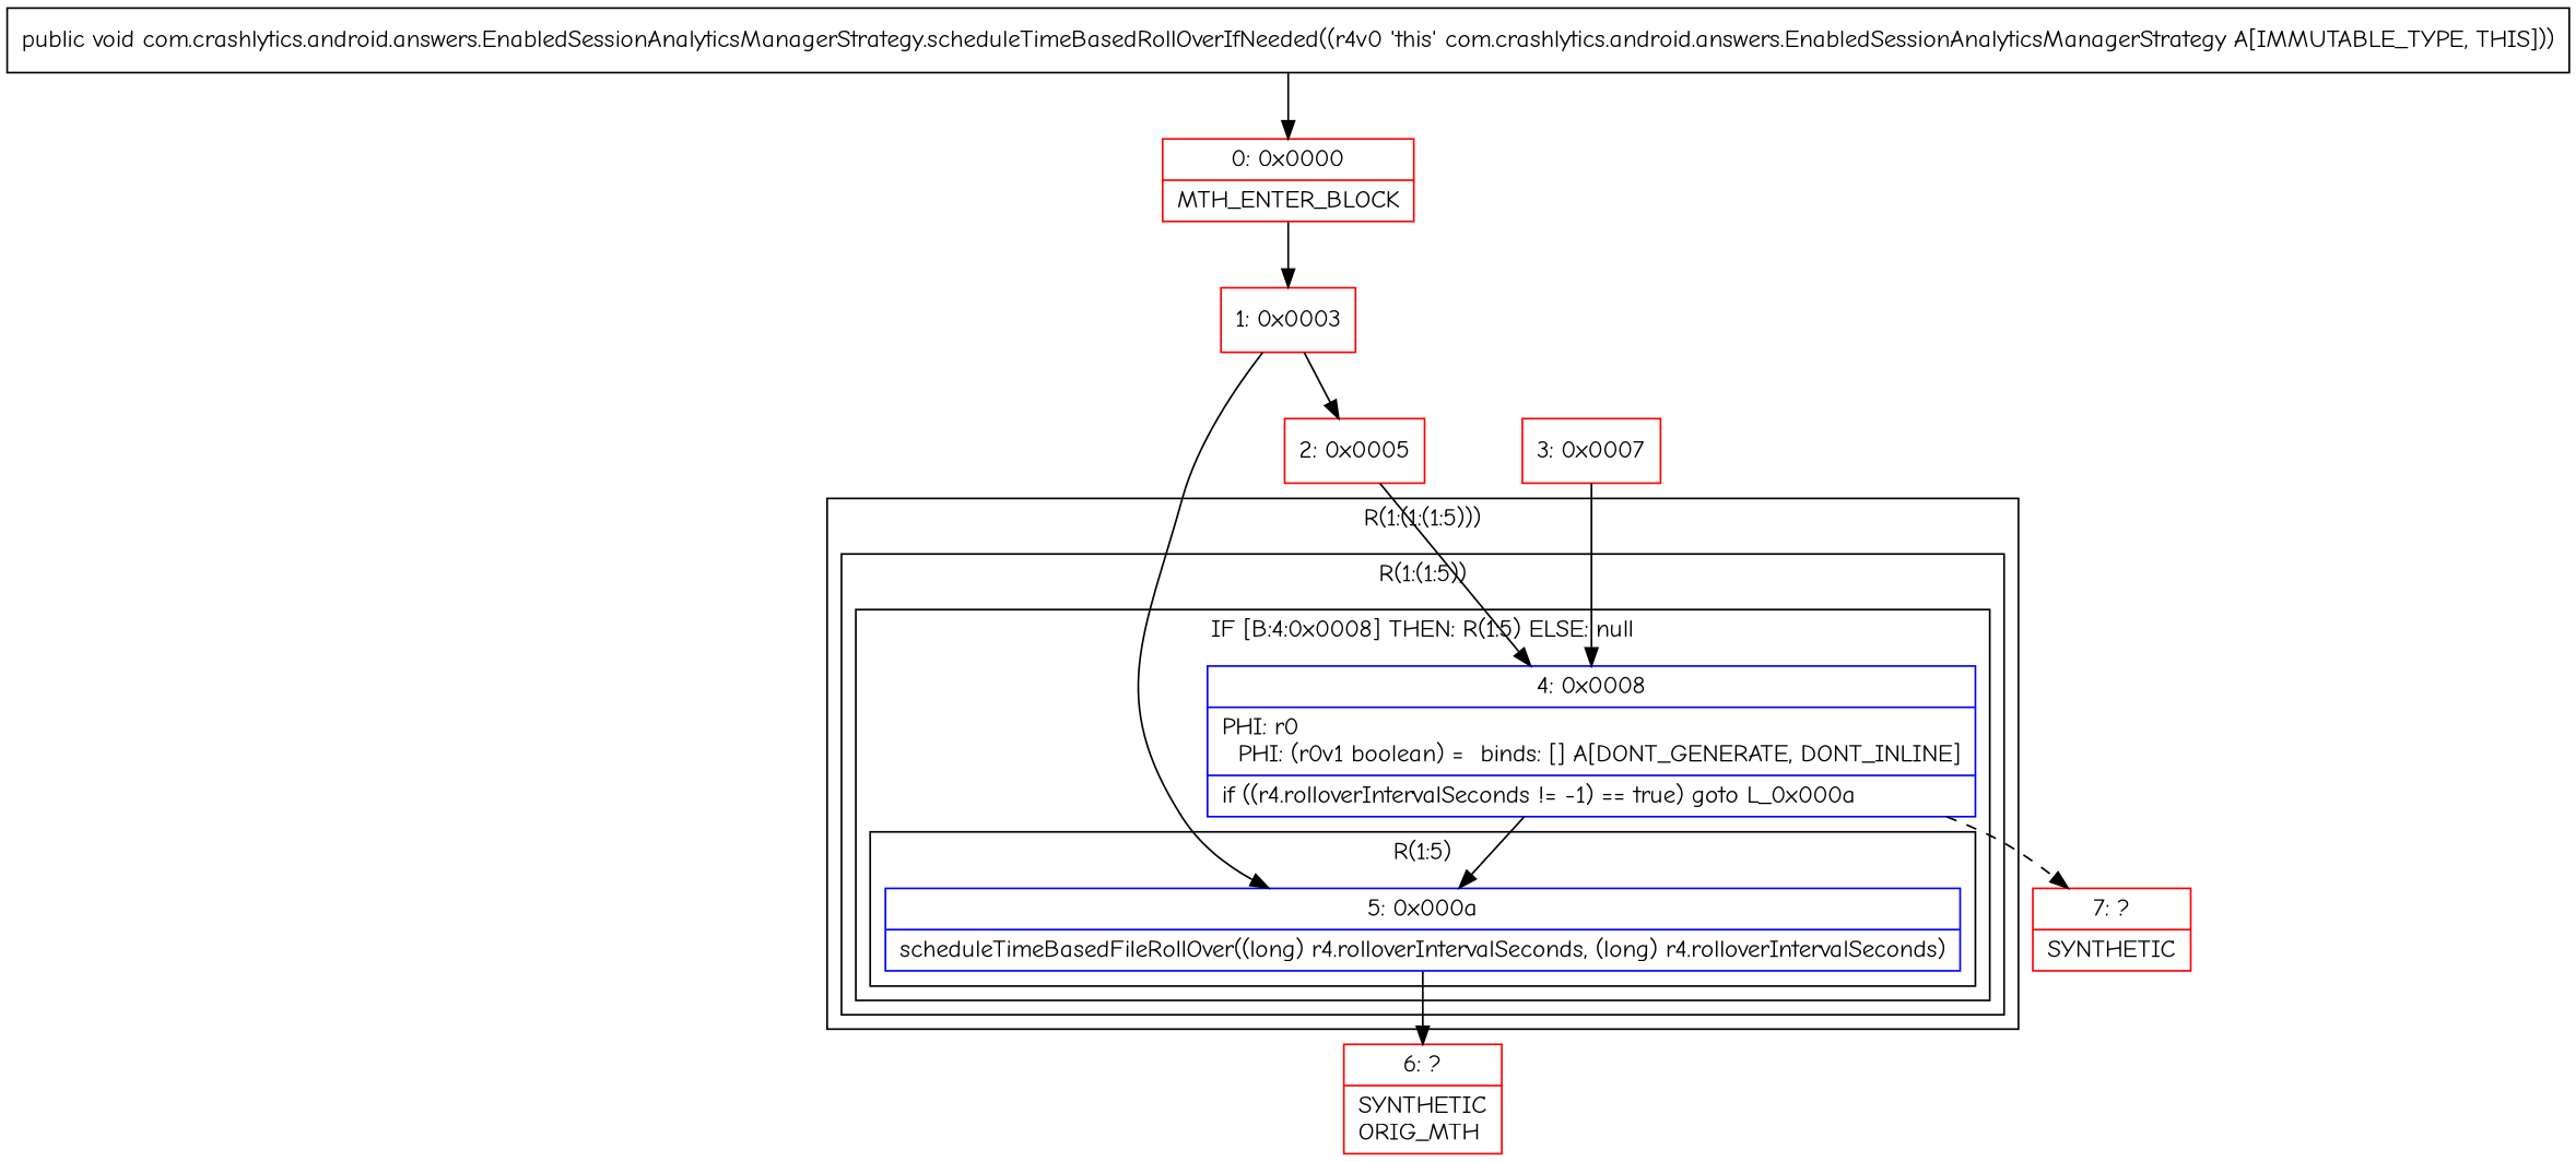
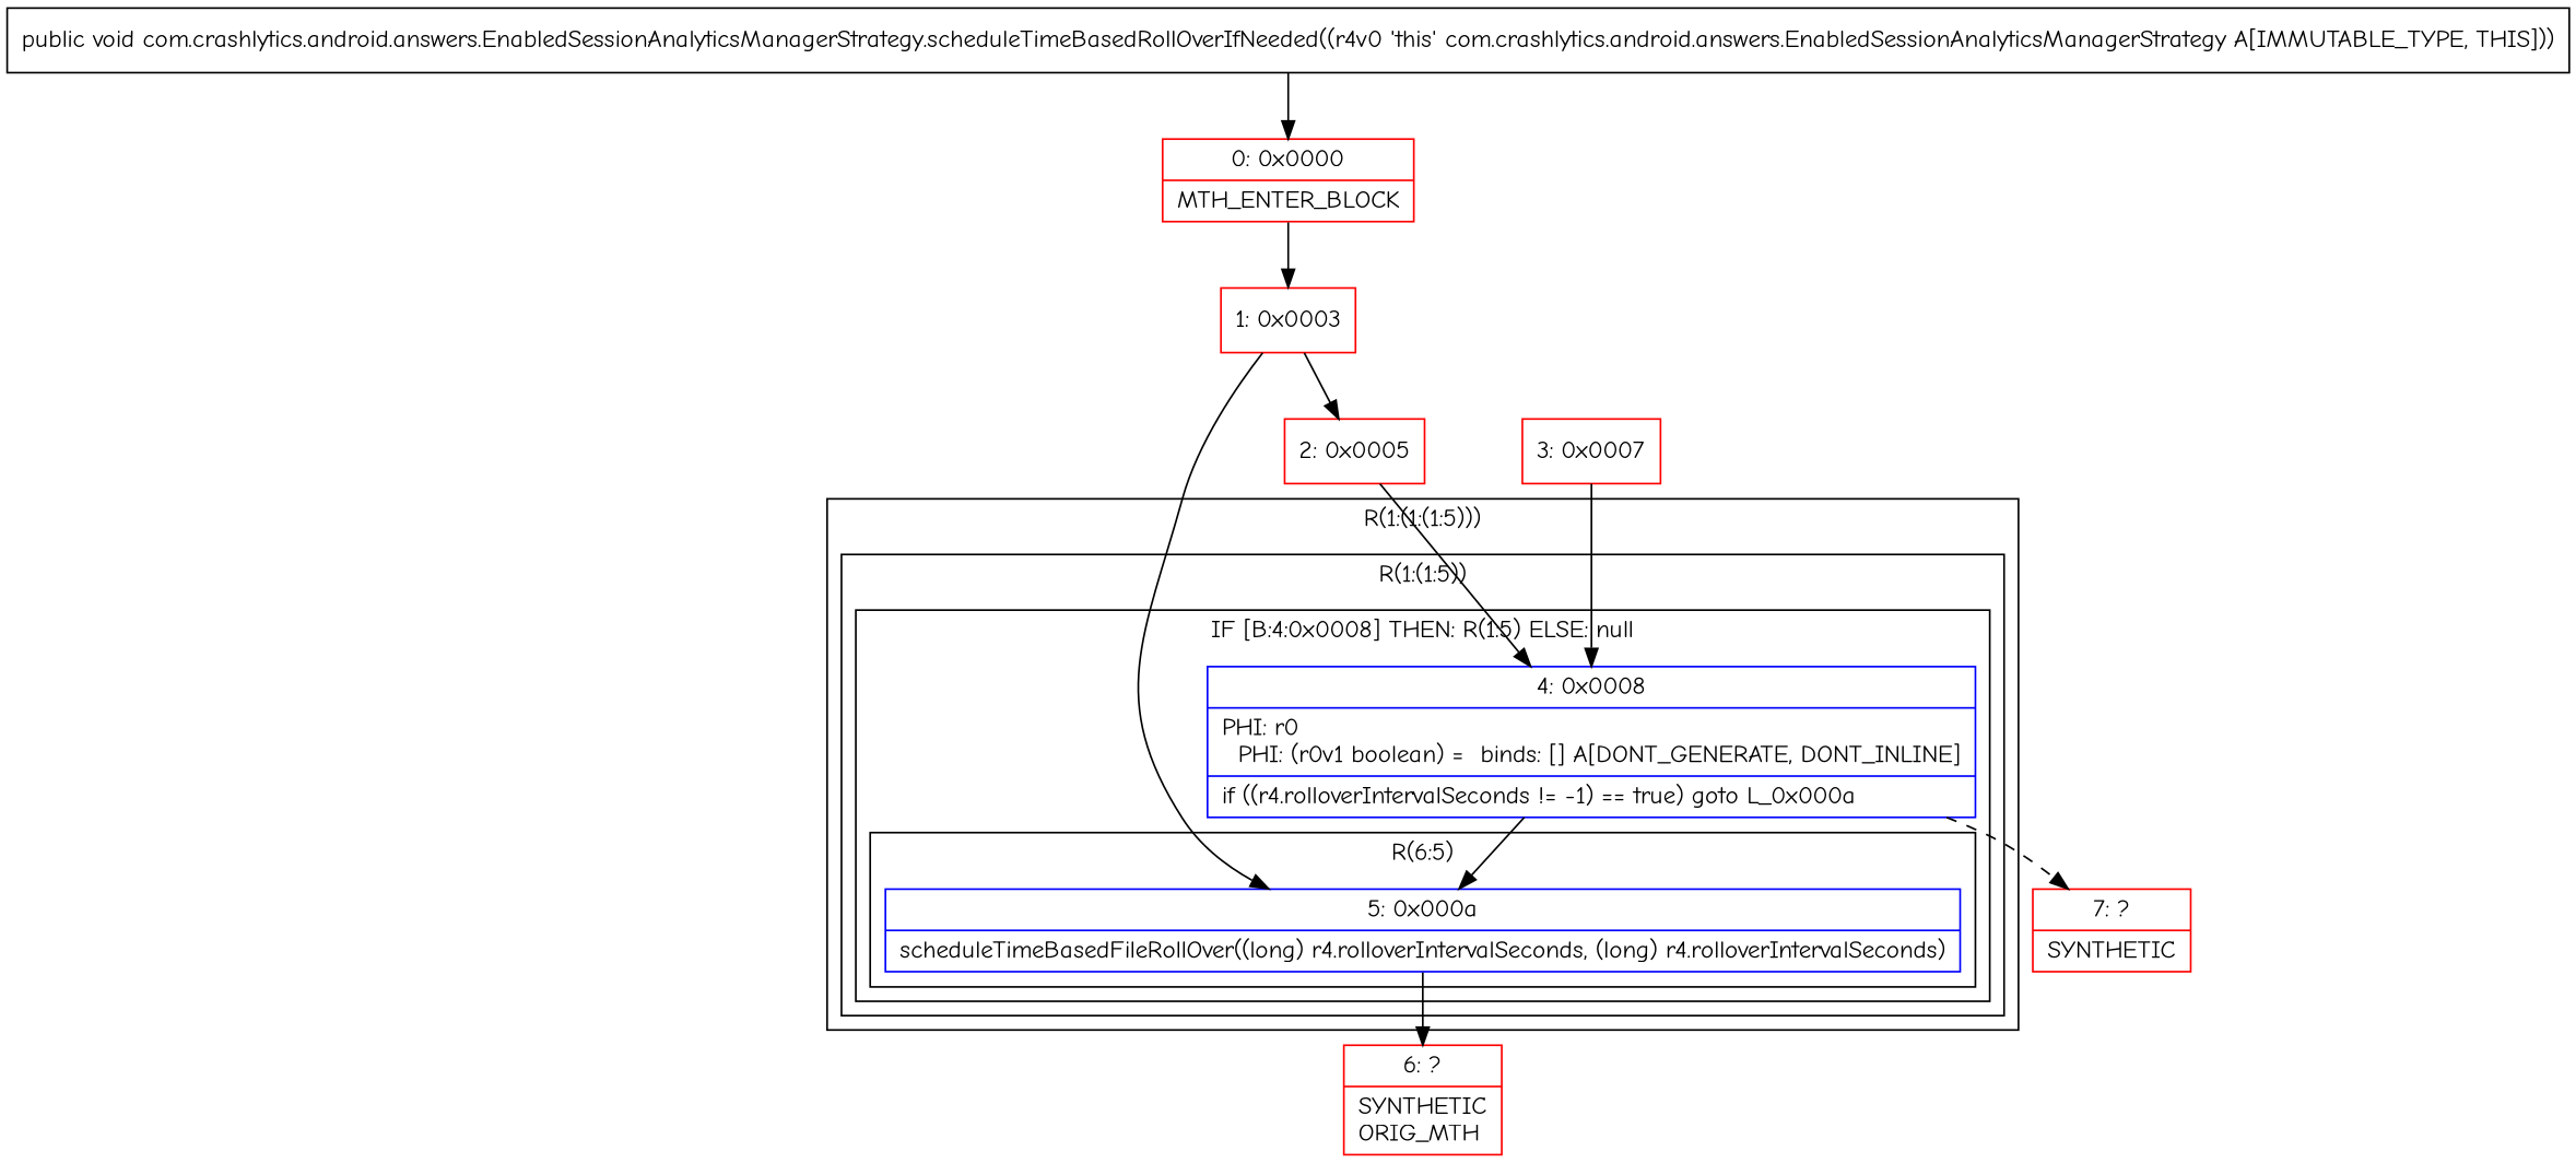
  digraph {
    fontname="Comic Neue"
    node [color=red fontname="Comic Neue" shape=record]
    edge [fontname="Comic Neue"]
    n1 [color=blue label="{5\:\ 0x000a|scheduleTimeBasedFileRollOver((long) r4.rolloverIntervalSeconds, (long) r4.rolloverIntervalSeconds)\l}"]
    n2 [color=blue label="{4\:\ 0x0008|PHI: r0 \l  PHI: (r0v1 boolean) =  binds: [] A[DONT_GENERATE, DONT_INLINE]\l|if ((r4.rolloverIntervalSeconds != \-1) == true) goto L_0x000a\l}"]
    n3 [label="{6\:\ ?|SYNTHETIC\lORIG_MTH\l}"]
    n4 [label="{7\:\ ?|SYNTHETIC\l}"]
    n5 [label="{0\:\ 0x0000|MTH_ENTER_BLOCK\l}"]
    n6 [label="{1\:\ 0x0003}"]
    n7 [label="{2\:\ 0x0005}"]
    n8 [label="{3\:\ 0x0007}"]
    n9 [label="{public void com.crashlytics.android.answers.EnabledSessionAnalyticsManagerStrategy.scheduleTimeBasedRollOverIfNeeded((r4v0 'this' com.crashlytics.android.answers.EnabledSessionAnalyticsManagerStrategy A[IMMUTABLE_TYPE, THIS])) }" color=""]
    subgraph cluster_1 {
      label="R(1:(1:(1:5)))"
      subgraph cluster_2 {
        label="R(1:(1:5))"
        subgraph cluster_3 {
          label="IF [B:4:0x0008] THEN: R(1:5) ELSE: null"
          n2
          subgraph cluster_4 {
-           label="R(1:5)"
+           label="R(6:5)"
            n1
          }
        }
      }
    }
    n1 -> n3
    n2 -> n1
    n2 -> n4 [style=dashed]
    n5 -> n6
    n6 -> n1
    n6 -> n7
    n7 -> n2
    n8 -> n2
    n9 -> n5
  }
